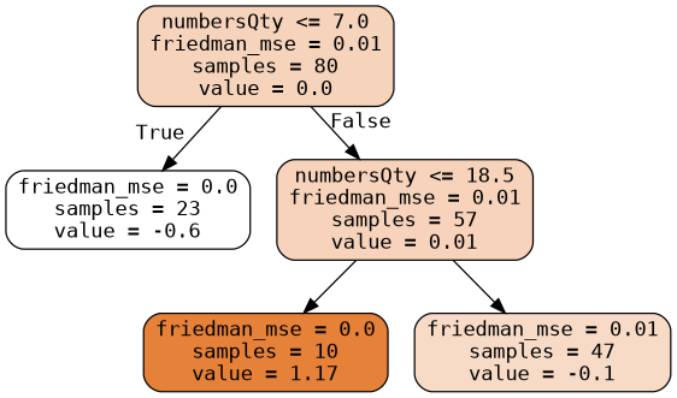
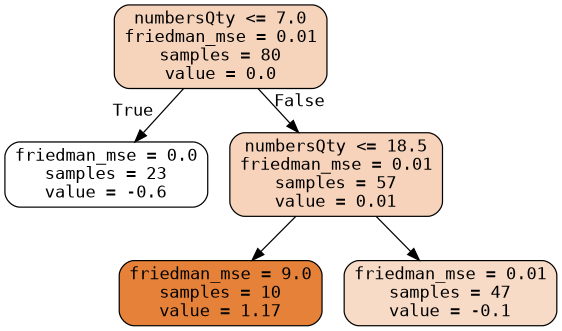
  digraph {
    fontname="DejaVu Sans Mono"
    node [color=black fontname="DejaVu Sans Mono" shape=box style="filled, rounded"]
    edge [fontname="DejaVu Sans Mono"]
    n1 [fillcolor="#f6d4bc" label="numbersQty <= 7.0\nfriedman_mse = 0.01\nsamples = 80\nvalue = 0.0"]
    n2 [fillcolor="#ffffff" label="friedman_mse = 0.0\nsamples = 23\nvalue = -0.6"]
    n3 [fillcolor="#f6d3ba" label="numbersQty <= 18.5\nfriedman_mse = 0.01\nsamples = 57\nvalue = 0.01"]
-   n4 [fillcolor="#e58139" label="friedman_mse = 0.0\nsamples = 10\nvalue = 1.17"]
+   n4 [fillcolor="#e58139" label="friedman_mse = 9.0\nsamples = 10\nvalue = 1.17"]
    n5 [fillcolor="#f8dbc7" label="friedman_mse = 0.01\nsamples = 47\nvalue = -0.1"]
    n1 -> n2 [headlabel=True labelangle=45 labeldistance=2.5]
    n1 -> n3 [headlabel=False labelangle=-45 labeldistance=2.5]
    n3 -> n4
    n3 -> n5
  }
